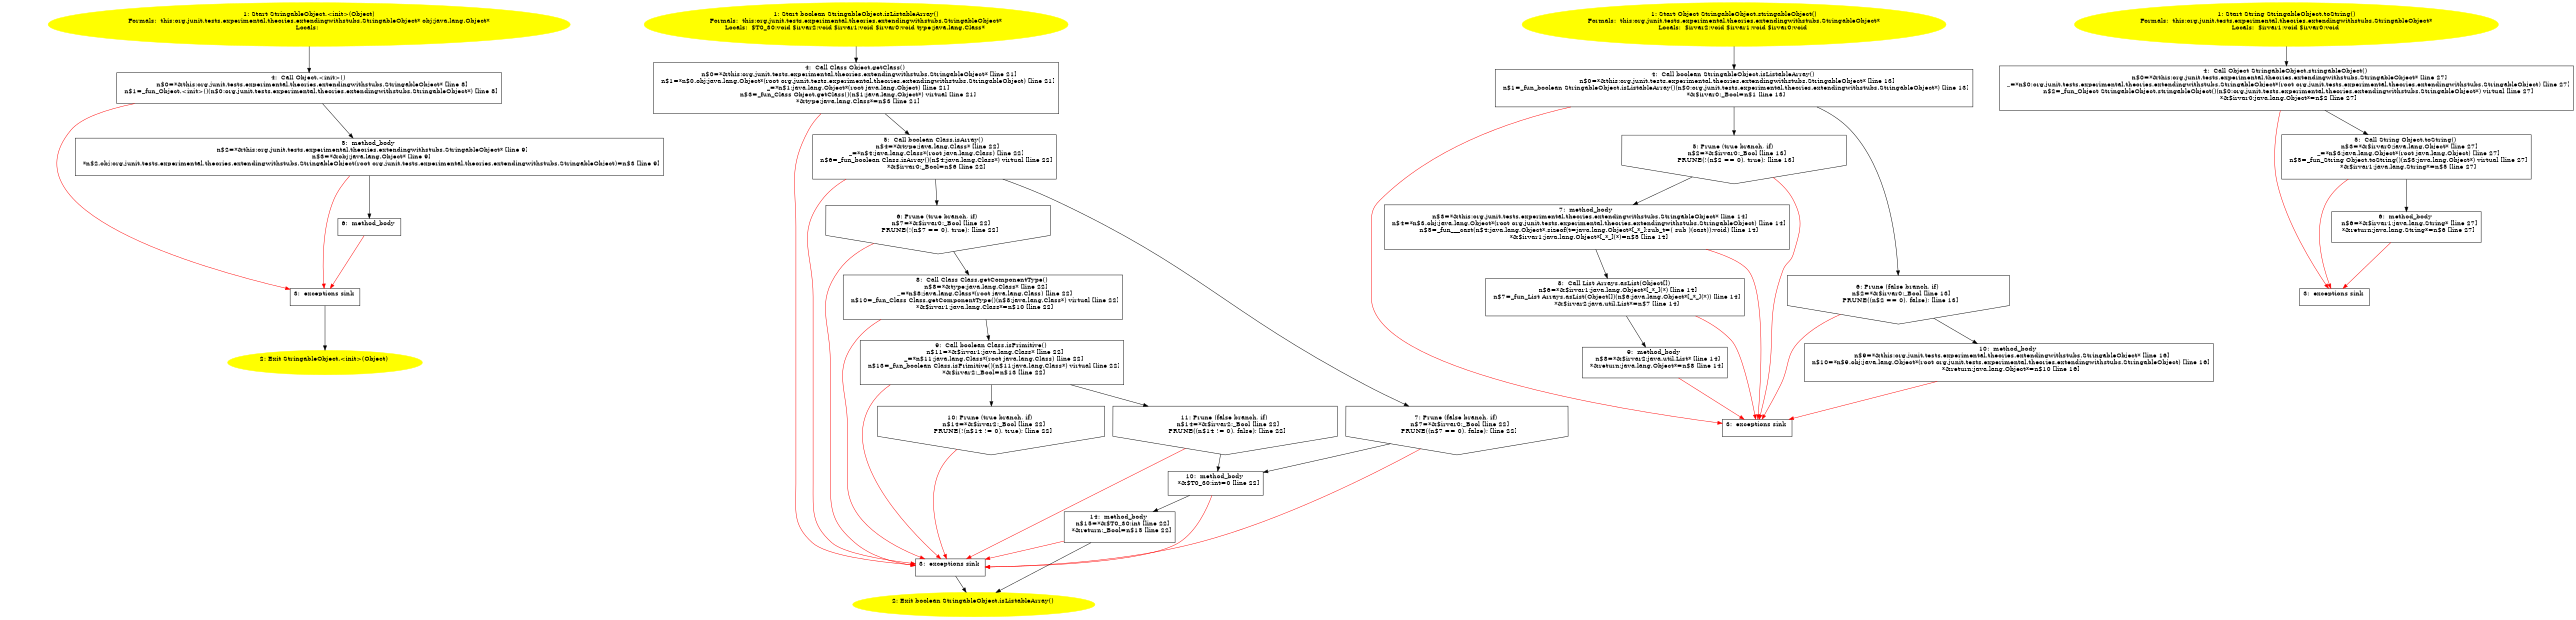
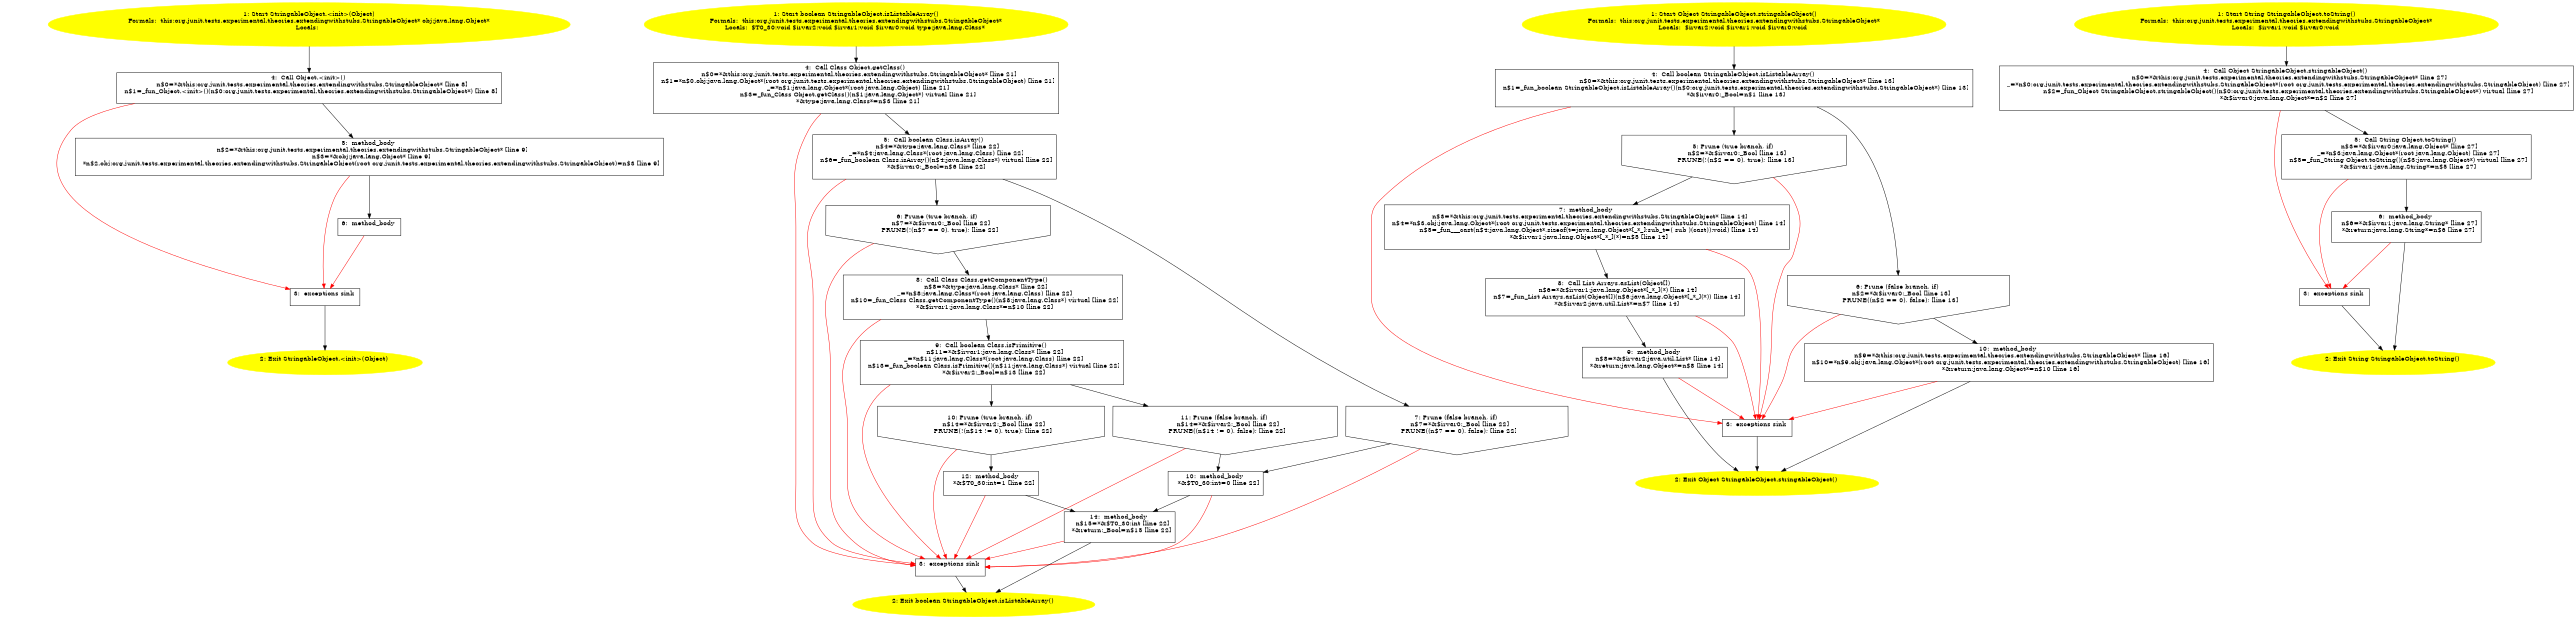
  digraph {
    node [shape=box]
    n1 [color=yellow label="1: Start StringableObject.<init>(Object)\nFormals:  this:org.junit.tests.experimental.theories.extendingwithstubs.StringableObject* obj:java.lang.Object*\nLocals:  \n  " style=filled shape=""]
    n2 [label="4:  Call Object.<init>() \n   n$0=*&this:org.junit.tests.experimental.theories.extendingwithstubs.StringableObject* [line 8]\n  n$1=_fun_Object.<init>()(n$0:org.junit.tests.experimental.theories.extendingwithstubs.StringableObject*) [line 8]\n "]
    n3 [label="3:  exceptions sink \n  "]
    n4 [label="5:  method_body \n   n$2=*&this:org.junit.tests.experimental.theories.extendingwithstubs.StringableObject* [line 9]\n  n$3=*&obj:java.lang.Object* [line 9]\n  *n$2.obj:org.junit.tests.experimental.theories.extendingwithstubs.StringableObject(root org.junit.tests.experimental.theories.extendingwithstubs.StringableObject)=n$3 [line 9]\n "]
    n5 [color=yellow label="2: Exit StringableObject.<init>(Object) \n  " style=filled shape=""]
    n6 [label="6:  method_body \n  "]
    n7 [color=yellow label="1: Start boolean StringableObject.isListableArray()\nFormals:  this:org.junit.tests.experimental.theories.extendingwithstubs.StringableObject*\nLocals:  $T0_30:void $irvar2:void $irvar1:void $irvar0:void type:java.lang.Class* \n  " style=filled shape=""]
    n8 [label="4:  Call Class Object.getClass() \n   n$0=*&this:org.junit.tests.experimental.theories.extendingwithstubs.StringableObject* [line 21]\n  n$1=*n$0.obj:java.lang.Object*(root org.junit.tests.experimental.theories.extendingwithstubs.StringableObject) [line 21]\n  _=*n$1:java.lang.Object*(root java.lang.Object) [line 21]\n  n$3=_fun_Class Object.getClass()(n$1:java.lang.Object*) virtual [line 21]\n  *&type:java.lang.Class*=n$3 [line 21]\n "]
    n9 [label="3:  exceptions sink \n  "]
    n10 [label="5:  Call boolean Class.isArray() \n   n$4=*&type:java.lang.Class* [line 22]\n  _=*n$4:java.lang.Class*(root java.lang.Class) [line 22]\n  n$6=_fun_boolean Class.isArray()(n$4:java.lang.Class*) virtual [line 22]\n  *&$irvar0:_Bool=n$6 [line 22]\n "]
    n11 [color=yellow label="2: Exit boolean StringableObject.isListableArray() \n  " style=filled shape=""]
    n12 [label="6: Prune (true branch, if) \n   n$7=*&$irvar0:_Bool [line 22]\n  PRUNE(!(n$7 == 0), true); [line 22]\n " shape=invhouse]
    n13 [label="7: Prune (false branch, if) \n   n$7=*&$irvar0:_Bool [line 22]\n  PRUNE((n$7 == 0), false); [line 22]\n " shape=invhouse]
    n14 [label="8:  Call Class Class.getComponentType() \n   n$8=*&type:java.lang.Class* [line 22]\n  _=*n$8:java.lang.Class*(root java.lang.Class) [line 22]\n  n$10=_fun_Class Class.getComponentType()(n$8:java.lang.Class*) virtual [line 22]\n  *&$irvar1:java.lang.Class*=n$10 [line 22]\n "]
    n15 [label="10:  method_body \n   *&$T0_30:int=0 [line 22]\n "]
    n16 [label="9:  Call boolean Class.isPrimitive() \n   n$11=*&$irvar1:java.lang.Class* [line 22]\n  _=*n$11:java.lang.Class*(root java.lang.Class) [line 22]\n  n$13=_fun_boolean Class.isPrimitive()(n$11:java.lang.Class*) virtual [line 22]\n  *&$irvar2:_Bool=n$13 [line 22]\n "]
    n17 [label="14:  method_body \n   n$15=*&$T0_30:int [line 22]\n  *&return:_Bool=n$15 [line 22]\n "]
    n18 [label="10: Prune (true branch, if) \n   n$14=*&$irvar2:_Bool [line 22]\n  PRUNE(!(n$14 != 0), true); [line 22]\n " shape=invhouse]
    n19 [label="11: Prune (false branch, if) \n   n$14=*&$irvar2:_Bool [line 22]\n  PRUNE((n$14 != 0), false); [line 22]\n " shape=invhouse]
+   n20 [label="12:  method_body \n   *&$T0_30:int=1 [line 22]\n "]
    n21 [color=yellow label="1: Start Object StringableObject.stringableObject()\nFormals:  this:org.junit.tests.experimental.theories.extendingwithstubs.StringableObject*\nLocals:  $irvar2:void $irvar1:void $irvar0:void \n  " style=filled shape=""]
    n22 [label="4:  Call boolean StringableObject.isListableArray() \n   n$0=*&this:org.junit.tests.experimental.theories.extendingwithstubs.StringableObject* [line 13]\n  n$1=_fun_boolean StringableObject.isListableArray()(n$0:org.junit.tests.experimental.theories.extendingwithstubs.StringableObject*) [line 13]\n  *&$irvar0:_Bool=n$1 [line 13]\n "]
    n23 [label="3:  exceptions sink \n  "]
    n24 [label="5: Prune (true branch, if) \n   n$2=*&$irvar0:_Bool [line 13]\n  PRUNE(!(n$2 == 0), true); [line 13]\n " shape=invhouse]
    n25 [label="6: Prune (false branch, if) \n   n$2=*&$irvar0:_Bool [line 13]\n  PRUNE((n$2 == 0), false); [line 13]\n " shape=invhouse]
+   n26 [color=yellow label="2: Exit Object StringableObject.stringableObject() \n  " style=filled shape=""]
    n27 [label="7:  method_body \n   n$3=*&this:org.junit.tests.experimental.theories.extendingwithstubs.StringableObject* [line 14]\n  n$4=*n$3.obj:java.lang.Object*(root org.junit.tests.experimental.theories.extendingwithstubs.StringableObject) [line 14]\n  n$5=_fun___cast(n$4:java.lang.Object*,sizeof(t=java.lang.Object*[_*_];sub_t=( sub )(cast)):void) [line 14]\n  *&$irvar1:java.lang.Object*[_*_](*)=n$5 [line 14]\n "]
    n28 [label="10:  method_body \n   n$9=*&this:org.junit.tests.experimental.theories.extendingwithstubs.StringableObject* [line 16]\n  n$10=*n$9.obj:java.lang.Object*(root org.junit.tests.experimental.theories.extendingwithstubs.StringableObject) [line 16]\n  *&return:java.lang.Object*=n$10 [line 16]\n "]
    n29 [label="8:  Call List Arrays.asList(Object[]) \n   n$6=*&$irvar1:java.lang.Object*[_*_](*) [line 14]\n  n$7=_fun_List Arrays.asList(Object[])(n$6:java.lang.Object*[_*_](*)) [line 14]\n  *&$irvar2:java.util.List*=n$7 [line 14]\n "]
    n30 [label="9:  method_body \n   n$8=*&$irvar2:java.util.List* [line 14]\n  *&return:java.lang.Object*=n$8 [line 14]\n "]
    n31 [color=yellow label="1: Start String StringableObject.toString()\nFormals:  this:org.junit.tests.experimental.theories.extendingwithstubs.StringableObject*\nLocals:  $irvar1:void $irvar0:void \n  " style=filled shape=""]
    n32 [label="4:  Call Object StringableObject.stringableObject() \n   n$0=*&this:org.junit.tests.experimental.theories.extendingwithstubs.StringableObject* [line 27]\n  _=*n$0:org.junit.tests.experimental.theories.extendingwithstubs.StringableObject*(root org.junit.tests.experimental.theories.extendingwithstubs.StringableObject) [line 27]\n  n$2=_fun_Object StringableObject.stringableObject()(n$0:org.junit.tests.experimental.theories.extendingwithstubs.StringableObject*) virtual [line 27]\n  *&$irvar0:java.lang.Object*=n$2 [line 27]\n "]
    n33 [label="3:  exceptions sink \n  "]
    n34 [label="5:  Call String Object.toString() \n   n$3=*&$irvar0:java.lang.Object* [line 27]\n  _=*n$3:java.lang.Object*(root java.lang.Object) [line 27]\n  n$5=_fun_String Object.toString()(n$3:java.lang.Object*) virtual [line 27]\n  *&$irvar1:java.lang.String*=n$5 [line 27]\n "]
+   n35 [color=yellow label="2: Exit String StringableObject.toString() \n  " style=filled shape=""]
    n36 [label="6:  method_body \n   n$6=*&$irvar1:java.lang.String* [line 27]\n  *&return:java.lang.String*=n$6 [line 27]\n "]
    n1 -> n2
    n2 -> n3 [color=red]
    n2 -> n4
    n3 -> n5
    n4 -> n3 [color=red]
    n4 -> n6
    n6 -> n3 [color=red]
    n7 -> n8
    n8 -> n9 [color=red]
    n8 -> n10
    n9 -> n11
    n10 -> n9 [color=red]
    n10 -> n12
    n10 -> n13
    n12 -> n9 [color=red]
    n12 -> n14
    n13 -> n9 [color=red]
    n13 -> n15
    n14 -> n9 [color=red]
    n14 -> n16
    n15 -> n9 [color=red]
    n15 -> n17
    n16 -> n9 [color=red]
    n16 -> n18
    n16 -> n19
    n17 -> n9 [color=red]
    n17 -> n11
    n18 -> n9 [color=red]
+   n18 -> n20
    n19 -> n9 [color=red]
    n19 -> n15
+   n20 -> n9 [color=red]
+   n20 -> n17
    n21 -> n22
    n22 -> n23 [color=red]
    n22 -> n24
    n22 -> n25
+   n23 -> n26
    n24 -> n23 [color=red]
    n24 -> n27
    n25 -> n23 [color=red]
    n25 -> n28
    n27 -> n23 [color=red]
    n27 -> n29
    n28 -> n23 [color=red]
+   n28 -> n26
    n29 -> n23 [color=red]
    n29 -> n30
    n30 -> n23 [color=red]
+   n30 -> n26
    n31 -> n32
    n32 -> n33 [color=red]
    n32 -> n34
+   n33 -> n35
    n34 -> n33 [color=red]
    n34 -> n36
    n36 -> n33 [color=red]
+   n36 -> n35
  }
